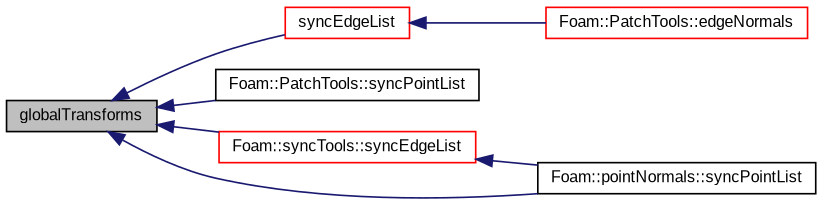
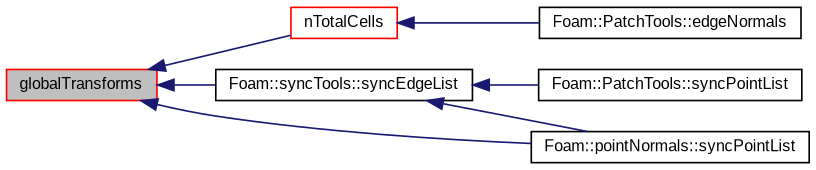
  digraph {
    fontname="Liberation Sans"
    rankdir=LR
    node [color=black fontname="Liberation Sans" fontsize=10 shape=record]
    edge [color=midnightblue dir=back fontname="Liberation Sans" fontsize=10 labelfontname=FreeSans labelfontsize=10 style=solid]
-   n1 [fillcolor=grey75 fontcolor=black height=0.2 label=globalTransforms style=filled width=0.4]
-   n2 [color=red height=0.2 label=syncEdgeList width=0.4]
+   n1 [color=red fillcolor=grey75 fontcolor=black height=0.2 label=globalTransforms style=filled width=0.4]
+   n2 [color=red height=0.2 label=nTotalCells width=0.4]
    n3 [height=0.2 label="Foam::PatchTools::syncPointList" width=0.4]
-   n4 [color=red height=0.2 label="Foam::syncTools::syncEdgeList" width=0.4]
+   n4 [height=0.2 label="Foam::syncTools::syncEdgeList" width=0.4]
    n5 [height=0.2 label="Foam::pointNormals::syncPointList" width=0.4]
-   n6 [color=red height=0.2 label="Foam::PatchTools::edgeNormals" width=0.4]
+   n6 [height=0.2 label="Foam::PatchTools::edgeNormals" width=0.4]
    n1 -> n2
-   n1 -> n3
+   n4 -> n3
    n1 -> n4
    n1 -> n5
    n2 -> n6
    n4 -> n5
  }
